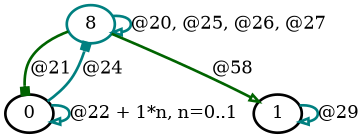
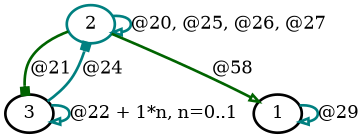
  digraph {
    node [color=black fontsize=20 penwidth=3 shape=oval style=rounded]
    edge [arrowhead=onormal arrowsize=1 color=teal fontsize=20 penwidth=3 style=bold]
-   2 [color=teal label=8]
-   0
+   2 [color=teal]
+   0 [label=3]
    1
    2 -> 2 [label="@20, @25, @26, @27"]
    2 -> 0 [arrowhead=box color=darkgreen label="@21"]
    2 -> 1 [color=darkgreen label="@58"]
    0 -> 2 [arrowhead=box label="@24"]
    0 -> 0 [label="@22 + 1*n, n=0..1"]
    1 -> 1 [label="@29"]
  }
